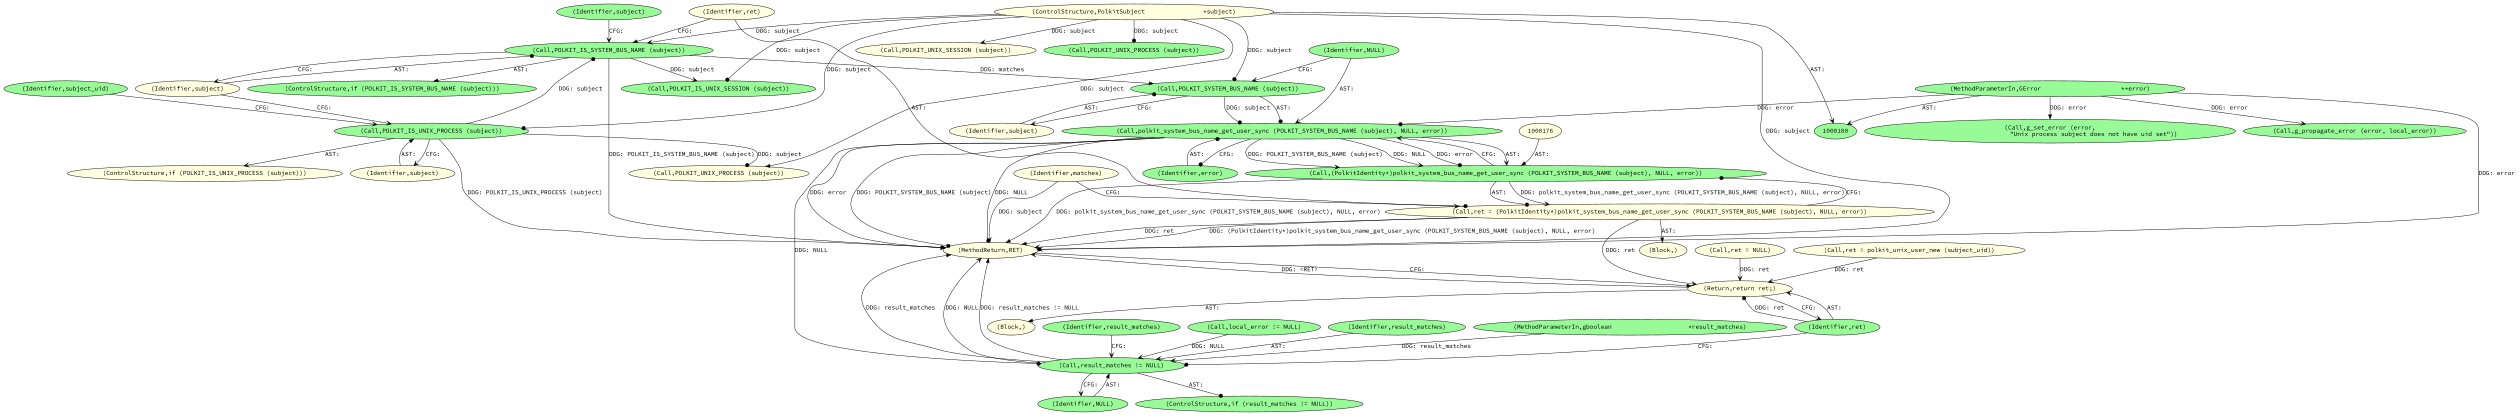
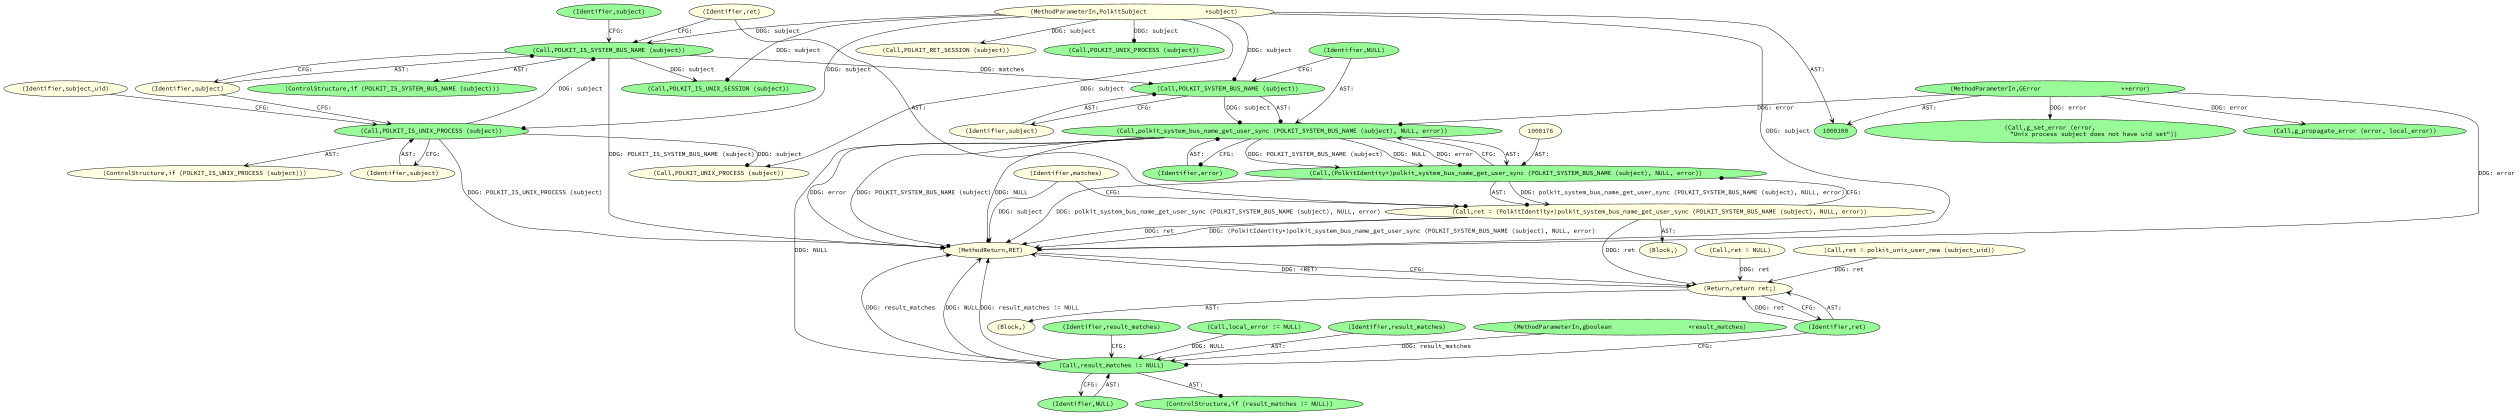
  digraph {
    fontname="Source Code Pro"
    node [fillcolor=palegreen fontname="Source Code Pro" style=filled]
    edge [arrowhead=vee fontname="Source Code Pro"]
    n1 [label="(Call,polkit_system_bus_name_get_user_sync (POLKIT_SYSTEM_BUS_NAME (subject), NULL, error))"]
    n2 [label="(Call,(PolkitIdentity*)polkit_system_bus_name_get_user_sync (POLKIT_SYSTEM_BUS_NAME (subject), NULL, error))"]
    n3 [label="(Call,result_matches != NULL)"]
    n4 [fillcolor=lightyellow label="(MethodReturn,RET)"]
    n5 [label="(Identifier,error)"]
    n6 [fillcolor=lightyellow label="(Call,ret = (PolkitIdentity*)polkit_system_bus_name_get_user_sync (POLKIT_SYSTEM_BUS_NAME (subject), NULL, error))"]
    n7 [label="(Identifier,NULL)"]
    n8 [label="(ControlStructure,if (result_matches != NULL))"]
    n9 [fillcolor=lightyellow label="(Return,return ret;)"]
    n10 [label="(Call,POLKIT_SYSTEM_BUS_NAME (subject))"]
    n11 [fillcolor=lightyellow label="(Identifier,subject)"]
    n12 [label="(Call,POLKIT_IS_SYSTEM_BUS_NAME (subject))"]
    n13 [label="(Call,POLKIT_IS_UNIX_SESSION (subject))"]
    n14 [fillcolor=lightyellow label="(Identifier,subject)"]
    n15 [label="(ControlStructure,if (POLKIT_IS_SYSTEM_BUS_NAME (subject)))"]
    n16 [label="(Call,POLKIT_IS_UNIX_PROCESS (subject))"]
    n17 [fillcolor=lightyellow label="(Identifier,subject)"]
    n18 [fillcolor=lightyellow label="(ControlStructure,if (POLKIT_IS_UNIX_PROCESS (subject)))"]
    n19 [fillcolor=lightyellow label="(Call,POLKIT_UNIX_PROCESS (subject))"]
-   n20 [fillcolor=lightyellow label="(ControlStructure,PolkitSubject                *subject)"]
-   n21 [fillcolor=lightyellow label="(Call,POLKIT_UNIX_SESSION (subject))"]
+   n20 [fillcolor=lightyellow label="(MethodParameterIn,PolkitSubject                *subject)"]
+   n21 [fillcolor=lightyellow label="(Call,POLKIT_RET_SESSION (subject))"]
    n22 [label="(Call,POLKIT_UNIX_PROCESS (subject))"]
    1000100
    n24 [label="(MethodParameterIn,GError                      **error)"]
    n25 [label="(Call,g_set_error (error,\n                        \"Unix process subject does not have uid set\"))"]
    n26 [label="(Call,g_propagate_error (error, local_error))"]
    n27 [fillcolor=lightyellow label="(Block,)"]
    n28 [fillcolor=lightyellow label="(Block,)"]
    n29 [label="(Identifier,ret)"]
    n30 [fillcolor=lightyellow label="(Call,ret = NULL)"]
    n31 [label="(Identifier,result_matches)"]
    n32 [label="(Call,local_error != NULL)"]
    n33 [label="(Identifier,NULL)"]
    n34 [fillcolor=lightyellow label="(Identifier,ret)"]
    n35 [label="(Identifier,result_matches)"]
    n36 [fillcolor=lightyellow label="(Call,ret = polkit_unix_user_new (subject_uid))"]
    n37 [fillcolor=lightyellow label="(Identifier,matches)"]
-   n38 [label="(Identifier,subject_uid)"]
+   n38 [fillcolor=lightyellow label="(Identifier,subject_uid)"]
    n39 [label="(MethodParameterIn,gboolean                     *result_matches)"]
    n40 [label="(Identifier,subject)"]
    1000176 [fillcolor=lightyellow]
    n1 -> n2 [label="AST: "]
    n1 -> n2 [label="DDG: POLKIT_SYSTEM_BUS_NAME (subject)"]
    n1 -> n2 [label="DDG: NULL"]
    n1 -> n2 [arrowhead=dot label="DDG: error"]
    n1 -> n3 [arrowhead=dot label="DDG: NULL"]
    n1 -> n4 [arrowhead=normal label="DDG: error"]
    n1 -> n4 [arrowhead=dot label="DDG: POLKIT_SYSTEM_BUS_NAME (subject)"]
    n1 -> n4 [arrowhead=dot label="DDG: NULL"]
    n1 -> n5 [arrowhead=dot label="CFG: "]
    n2 -> n1 [label="CFG: "]
    n2 -> n4 [arrowhead=normal label="DDG: polkit_system_bus_name_get_user_sync (POLKIT_SYSTEM_BUS_NAME (subject), NULL, error)"]
    n2 -> n6 [arrowhead=dot label="AST: "]
    n2 -> n6 [label="DDG: polkit_system_bus_name_get_user_sync (POLKIT_SYSTEM_BUS_NAME (subject), NULL, error)"]
    n3 -> n4 [arrowhead=normal label="DDG: result_matches"]
    n3 -> n4 [label="DDG: NULL"]
    n3 -> n4 [arrowhead=normal label="DDG: result_matches != NULL"]
    n3 -> n7 [label="CFG: "]
    n3 -> n8 [arrowhead=dot label="AST: "]
    n4 -> n9 [arrowhead=normal label="CFG: "]
    n5 -> n1 [arrowhead=dot label="AST: "]
    n6 -> n2 [arrowhead=dot label="CFG: "]
    n6 -> n4 [arrowhead=normal label="DDG: ret"]
    n6 -> n4 [label="DDG: (PolkitIdentity*)polkit_system_bus_name_get_user_sync (POLKIT_SYSTEM_BUS_NAME (subject), NULL, error)"]
    n6 -> n9 [label="DDG: ret"]
    n6 -> n27 [arrowhead=normal label="AST: "]
    n7 -> n3 [arrowhead=normal label="AST: "]
    n9 -> n4 [label="DDG: <RET>"]
    n9 -> n28 [arrowhead=normal label="AST: "]
    n9 -> n29 [label="CFG: "]
    n10 -> n1 [arrowhead=dot label="AST: "]
    n10 -> n1 [arrowhead=dot label="DDG: subject"]
    n10 -> n11 [label="CFG: "]
    n11 -> n10 [arrowhead=dot label="AST: "]
    n12 -> n4 [label="DDG: POLKIT_IS_SYSTEM_BUS_NAME (subject)"]
    n12 -> n10 [arrowhead=normal label="DDG: matches"]
    n12 -> n13 [label="DDG: subject"]
    n12 -> n14 [label="CFG: "]
    n12 -> n15 [arrowhead=normal label="AST: "]
    n14 -> n12 [arrowhead=dot label="AST: "]
    n14 -> n16 [label="CFG: "]
    n16 -> n4 [arrowhead=normal label="DDG: POLKIT_IS_UNIX_PROCESS (subject)"]
    n16 -> n12 [arrowhead=dot label="DDG: subject"]
    n16 -> n17 [label="CFG: "]
    n16 -> n18 [label="AST: "]
    n16 -> n19 [arrowhead=dot label="DDG: subject"]
    n17 -> n16 [arrowhead=normal label="AST: "]
    n20 -> n4 [label="DDG: subject"]
    n20 -> n10 [arrowhead=dot label="DDG: subject"]
    n20 -> n12 [label="DDG: subject"]
    n20 -> n13 [arrowhead=dot label="DDG: subject"]
    n20 -> n16 [arrowhead=dot label="DDG: subject"]
    n20 -> n19 [arrowhead=normal label="DDG: subject"]
    n20 -> n21 [label="DDG: subject"]
    n20 -> n22 [arrowhead=dot label="DDG: subject"]
    n20 -> 1000100 [label="AST: "]
    n24 -> n1 [arrowhead=dot label="DDG: error"]
    n24 -> n4 [arrowhead=dot label="DDG: error"]
    n24 -> 1000100 [label="AST: "]
    n24 -> n25 [arrowhead=normal label="DDG: error"]
    n24 -> n26 [label="DDG: error"]
    n29 -> n3 [arrowhead=dot label="CFG: "]
    n29 -> n9 [label="AST: "]
    n29 -> n9 [arrowhead=dot label="DDG: ret"]
    n30 -> n9 [label="DDG: ret"]
    n31 -> n3 [label="CFG: "]
    n32 -> n3 [label="DDG: NULL"]
    n33 -> n1 [label="AST: "]
    n33 -> n10 [label="CFG: "]
    n34 -> n6 [label="AST: "]
    n34 -> n12 [arrowhead=normal label="CFG: "]
    n35 -> n3 [label="AST: "]
    n36 -> n9 [label="DDG: ret"]
    n37 -> n4 [label="DDG: subject"]
    n37 -> n6 [arrowhead=dot label="CFG: "]
    n38 -> n16 [label="CFG: "]
    n39 -> n3 [label="DDG: result_matches"]
    n40 -> n12 [label="CFG: "]
    1000176 -> n2 [arrowhead=normal label="AST: "]
  }
